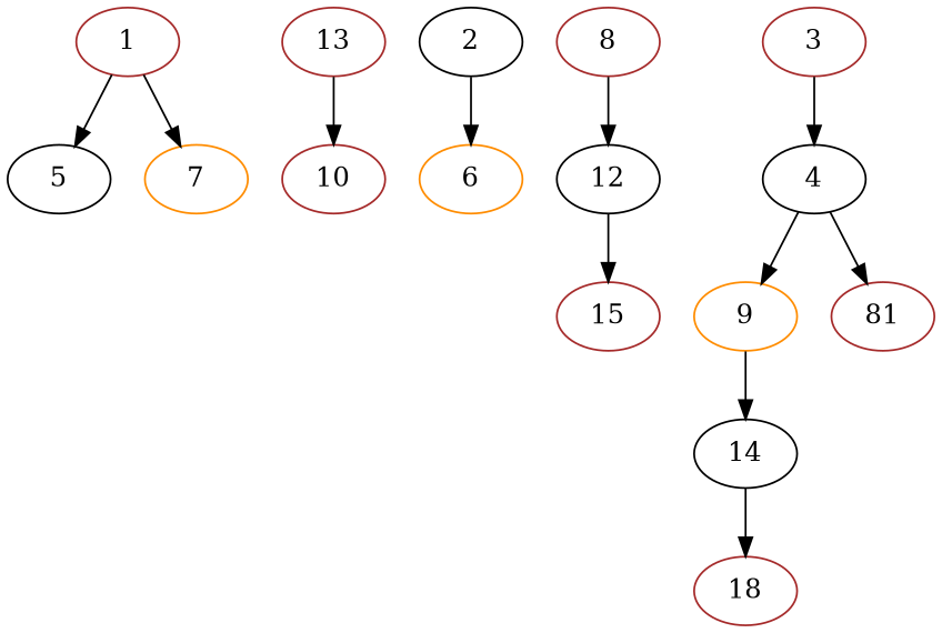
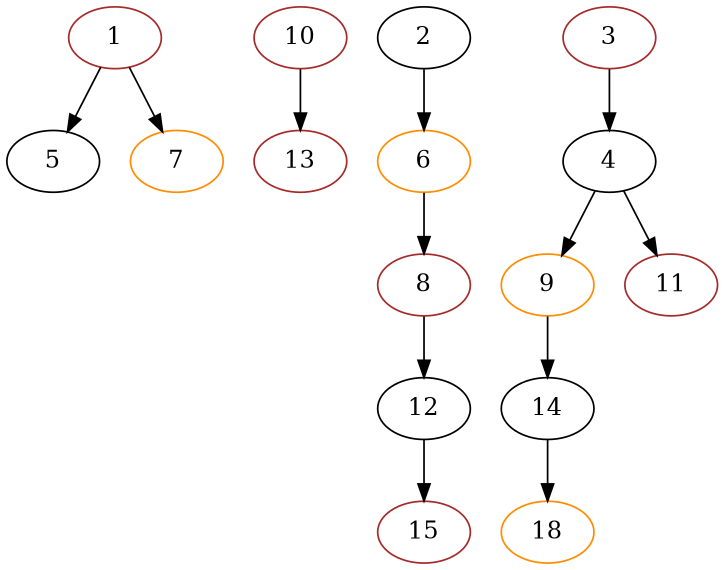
  digraph {
    node [alpha=0.07 color=brown]
    1 [alpha=0.05 expect_size=3202463425558813]
    5 [color=black expect_size=157334885204980]
    7 [alpha=0.11 color=darkorange expect_size=12298522154153058]
    10 [alpha=0.01 expect_size=38670852295971416]
    13 [alpha=0.06 expect_size=363898143370236]
    2 [alpha=0.11 color=black expect_size=4484520517742624768]
    6 [color=darkorange expect_size=1410935411441664000]
    8 [expect_size=342102000120033]
    12 [alpha=0.02 color=black expect_size=1859459220361969664]
    3 [alpha=0.02 expect_size=330858062567270]
    4 [alpha=0.03 color=black expect_size=1897474446413276]
    9 [alpha=0.13 color=darkorange expect_size=1691499155005898752]
-   11 [alpha=0.02 expect_size=3694038454313680896 label=81]
+   11 [alpha=0.02 expect_size=3694038454313680896]
    14 [color=black expect_size=1136488238177845248]
-   18 [alpha=0.19 expect_size=19411450352911]
+   18 [alpha=0.19 color=darkorange expect_size=19411450352911]
    15 [alpha=0.05 expect_size=669523181156011]
    1 -> 5
    1 -> 7
-   13 -> 10
+   10 -> 13
    2 -> 6
+   6 -> 8
    8 -> 12
    12 -> 15
    3 -> 4
    4 -> 9
    4 -> 11
    9 -> 14
    14 -> 18
  }
